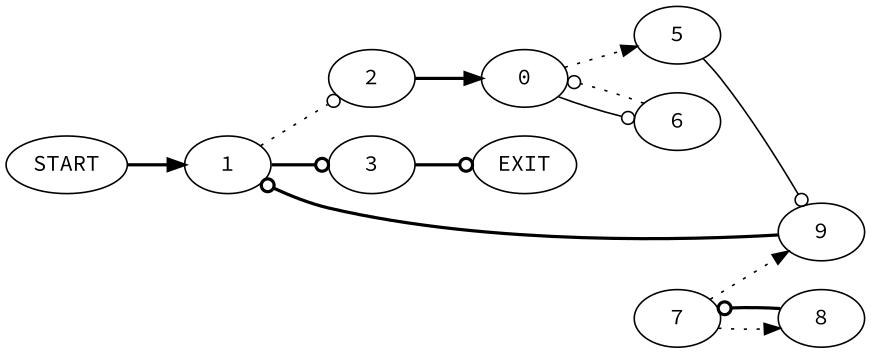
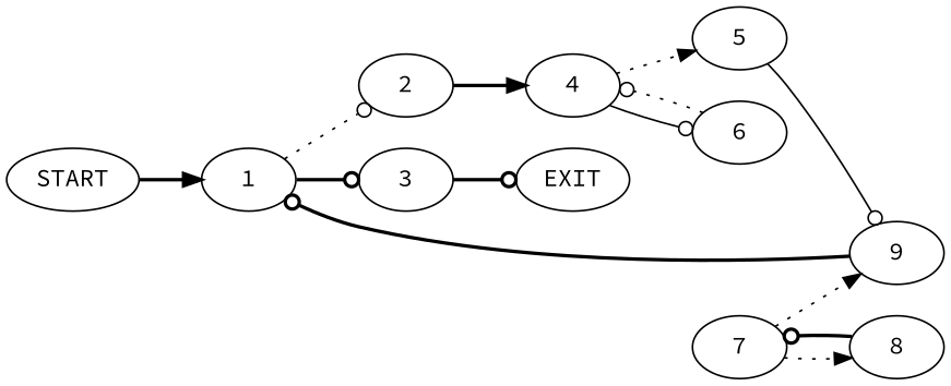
  digraph {
    fontname="Source Code Pro"
    rankdir=LR
    node [fontname="Source Code Pro"]
    edge [arrowhead=odot fontname="Source Code Pro" style=bold]
    n1 [label=START]
    1
    2
    3
    n5 [label=EXIT]
-   4 [label=0]
+   4
    5
    6
    9
    7
    8
    n1 -> 1 [arrowhead=normal]
    1 -> 2 [style=dotted]
    1 -> 3
    2 -> 4 [arrowhead=normal]
    3 -> n5
    4 -> 5 [arrowhead=normal style=dotted]
    4 -> 6 [style=solid]
    5 -> 9 [style=solid]
    6 -> 4 [style=dotted]
    9 -> 1
    7 -> 9 [arrowhead=normal style=dotted]
    7 -> 8 [arrowhead=normal style=dotted]
    8 -> 7
  }
